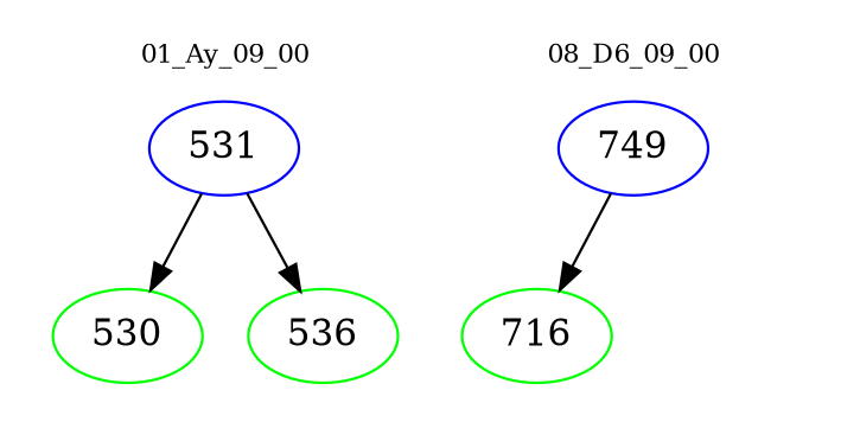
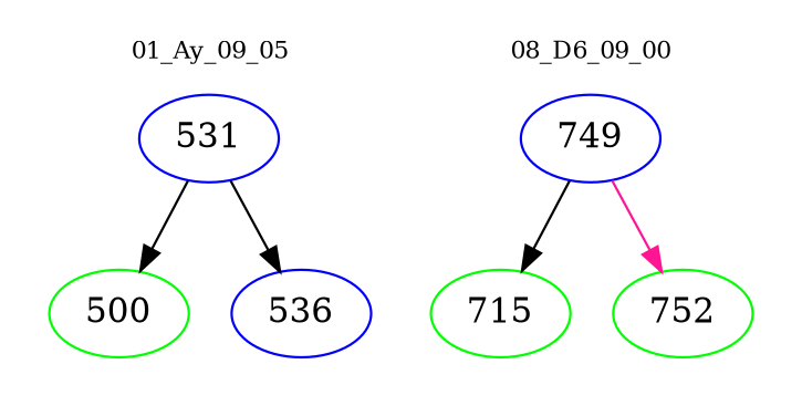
  digraph {
    node [color=green]
    edge [color=black]
    n1 [color=blue label=531]
-   n2 [label=530]
-   n3 [label=536]
+   n2 [label=500]
+   n3 [color=blue label=536]
    n4 [color=blue label=749]
-   n5 [label=716]
+   n5 [label=715]
+   n6 [label=752]
    subgraph cluster_1 {
      color=white
      fontsize=10
-     label="01_Ay_09_00"
+     label="01_Ay_09_05"
      n1
      n2
      n3
    }
    subgraph cluster_2 {
      color=white
      fontsize=10
      label="08_D6_09_00"
      n4
      n5
+     n6
    }
    n1 -> n2
    n1 -> n3
    n4 -> n5
+   n4 -> n6 [color=deeppink]
  }
